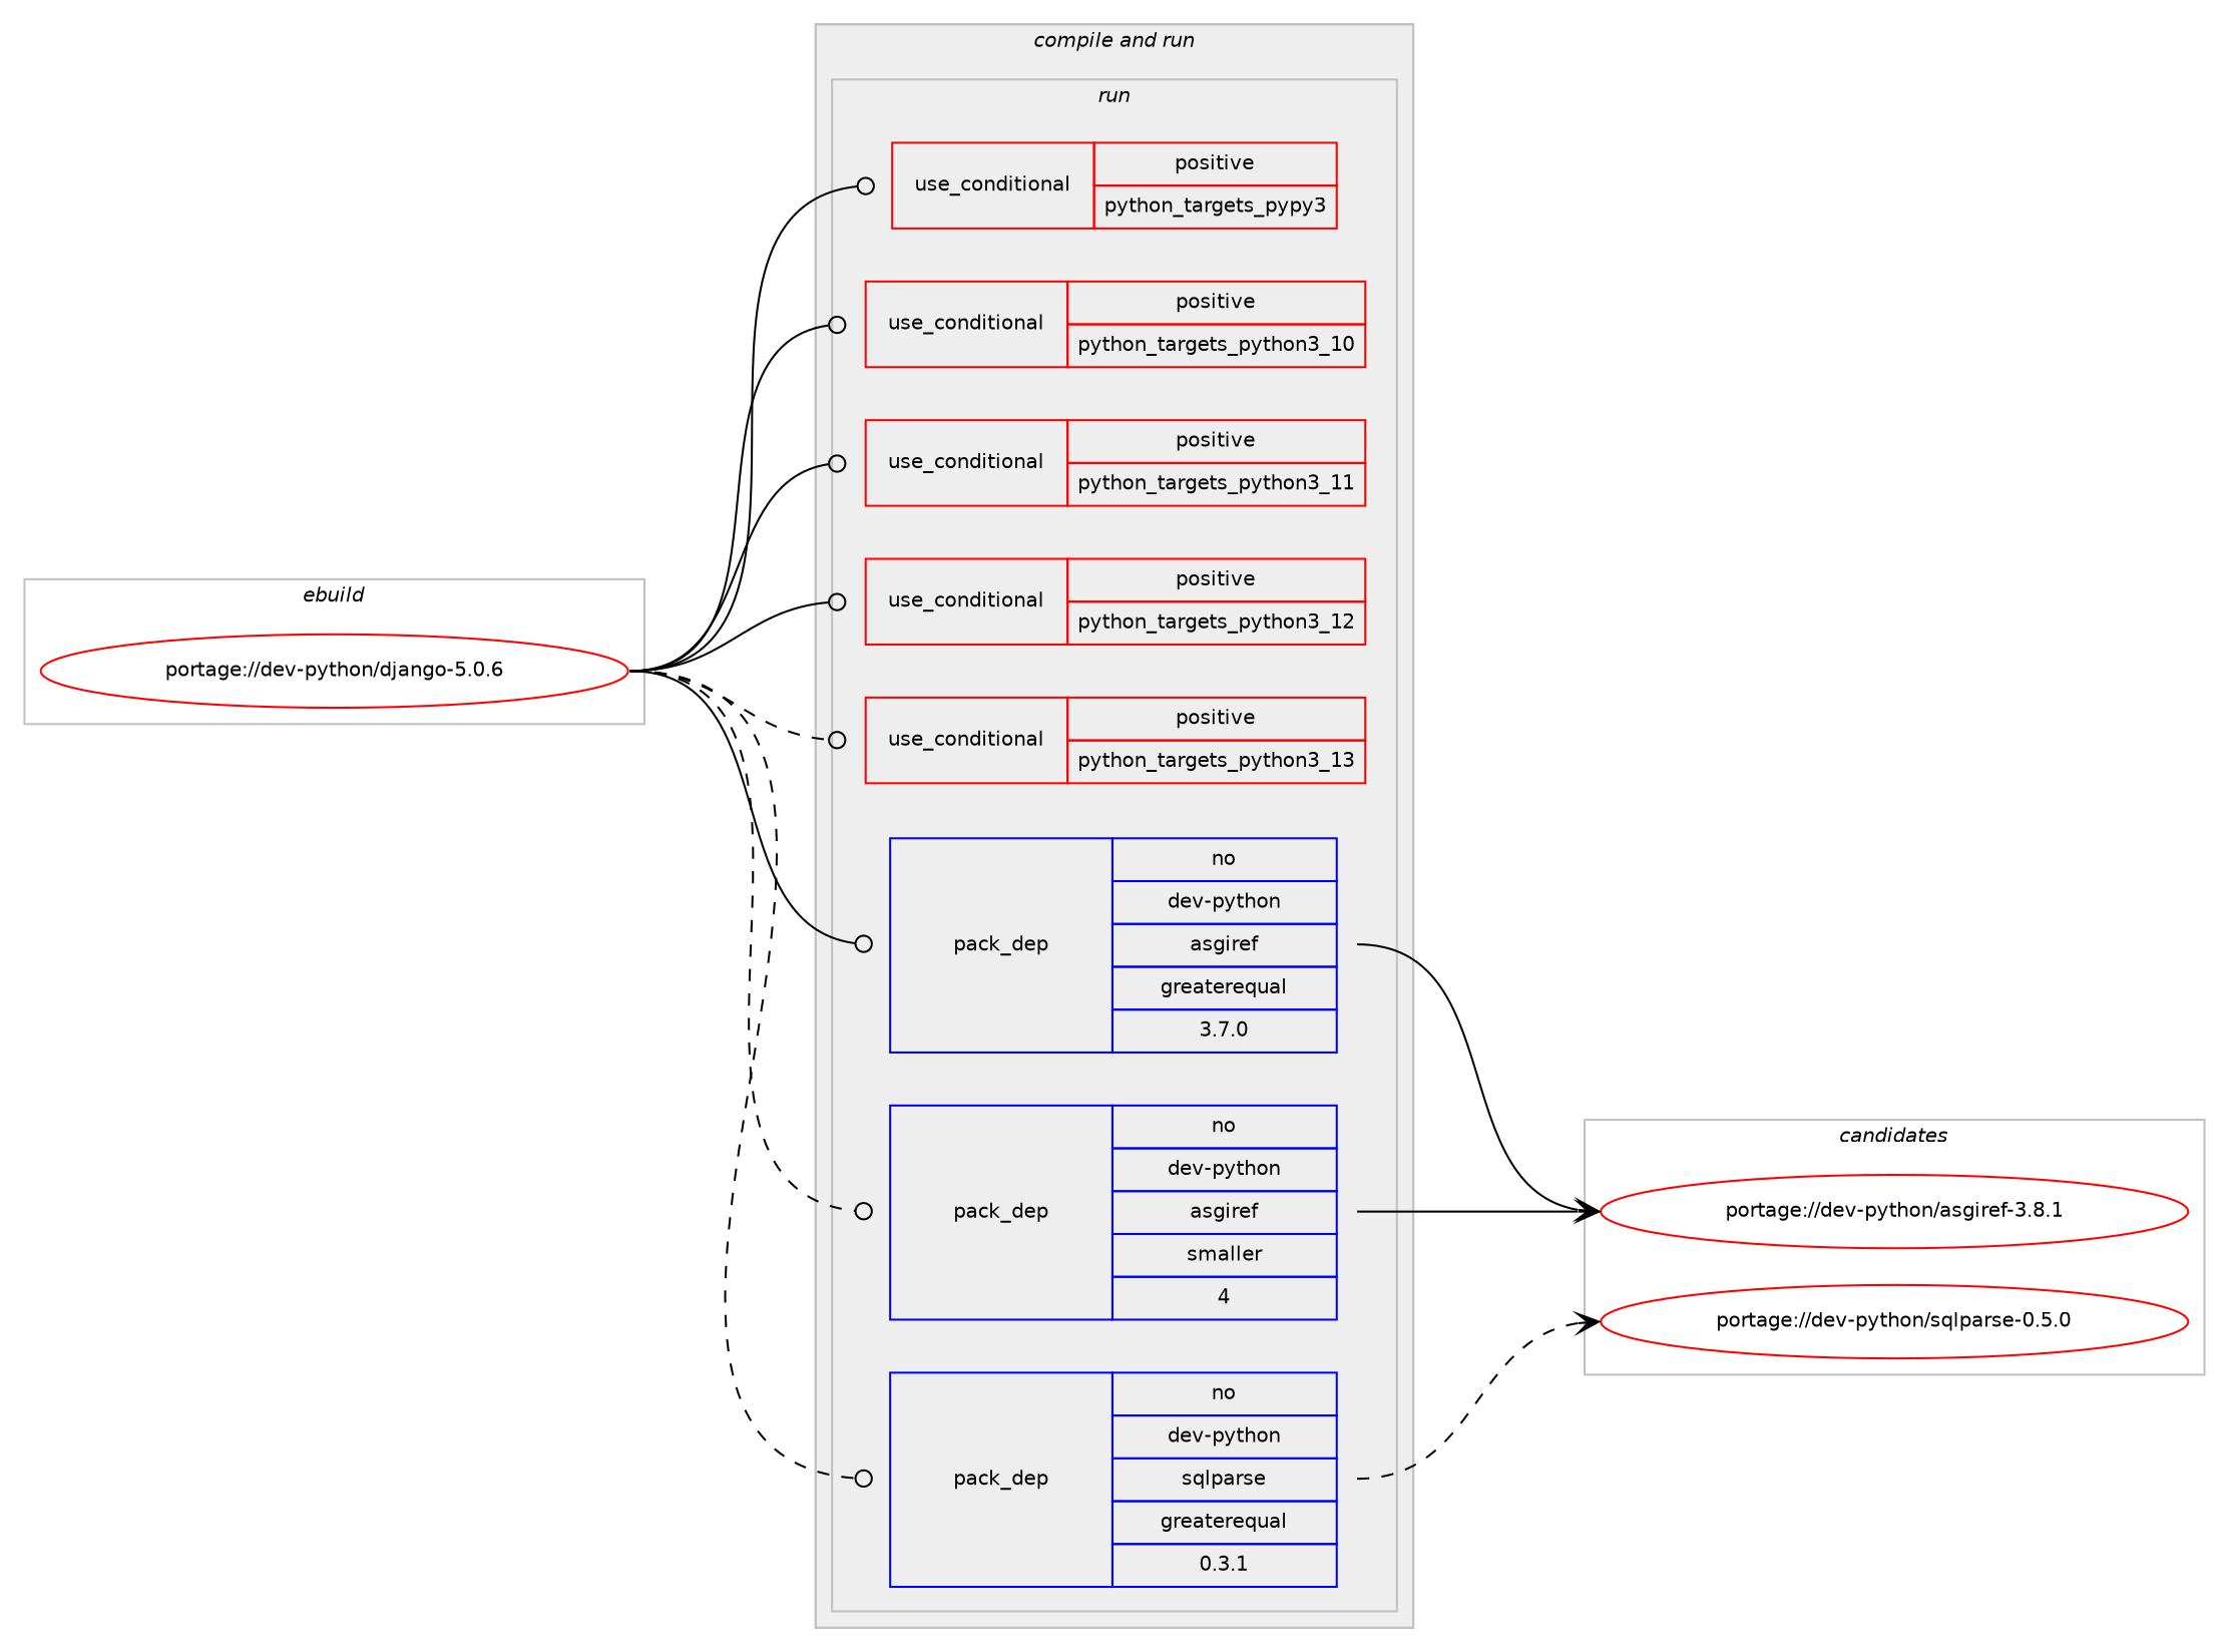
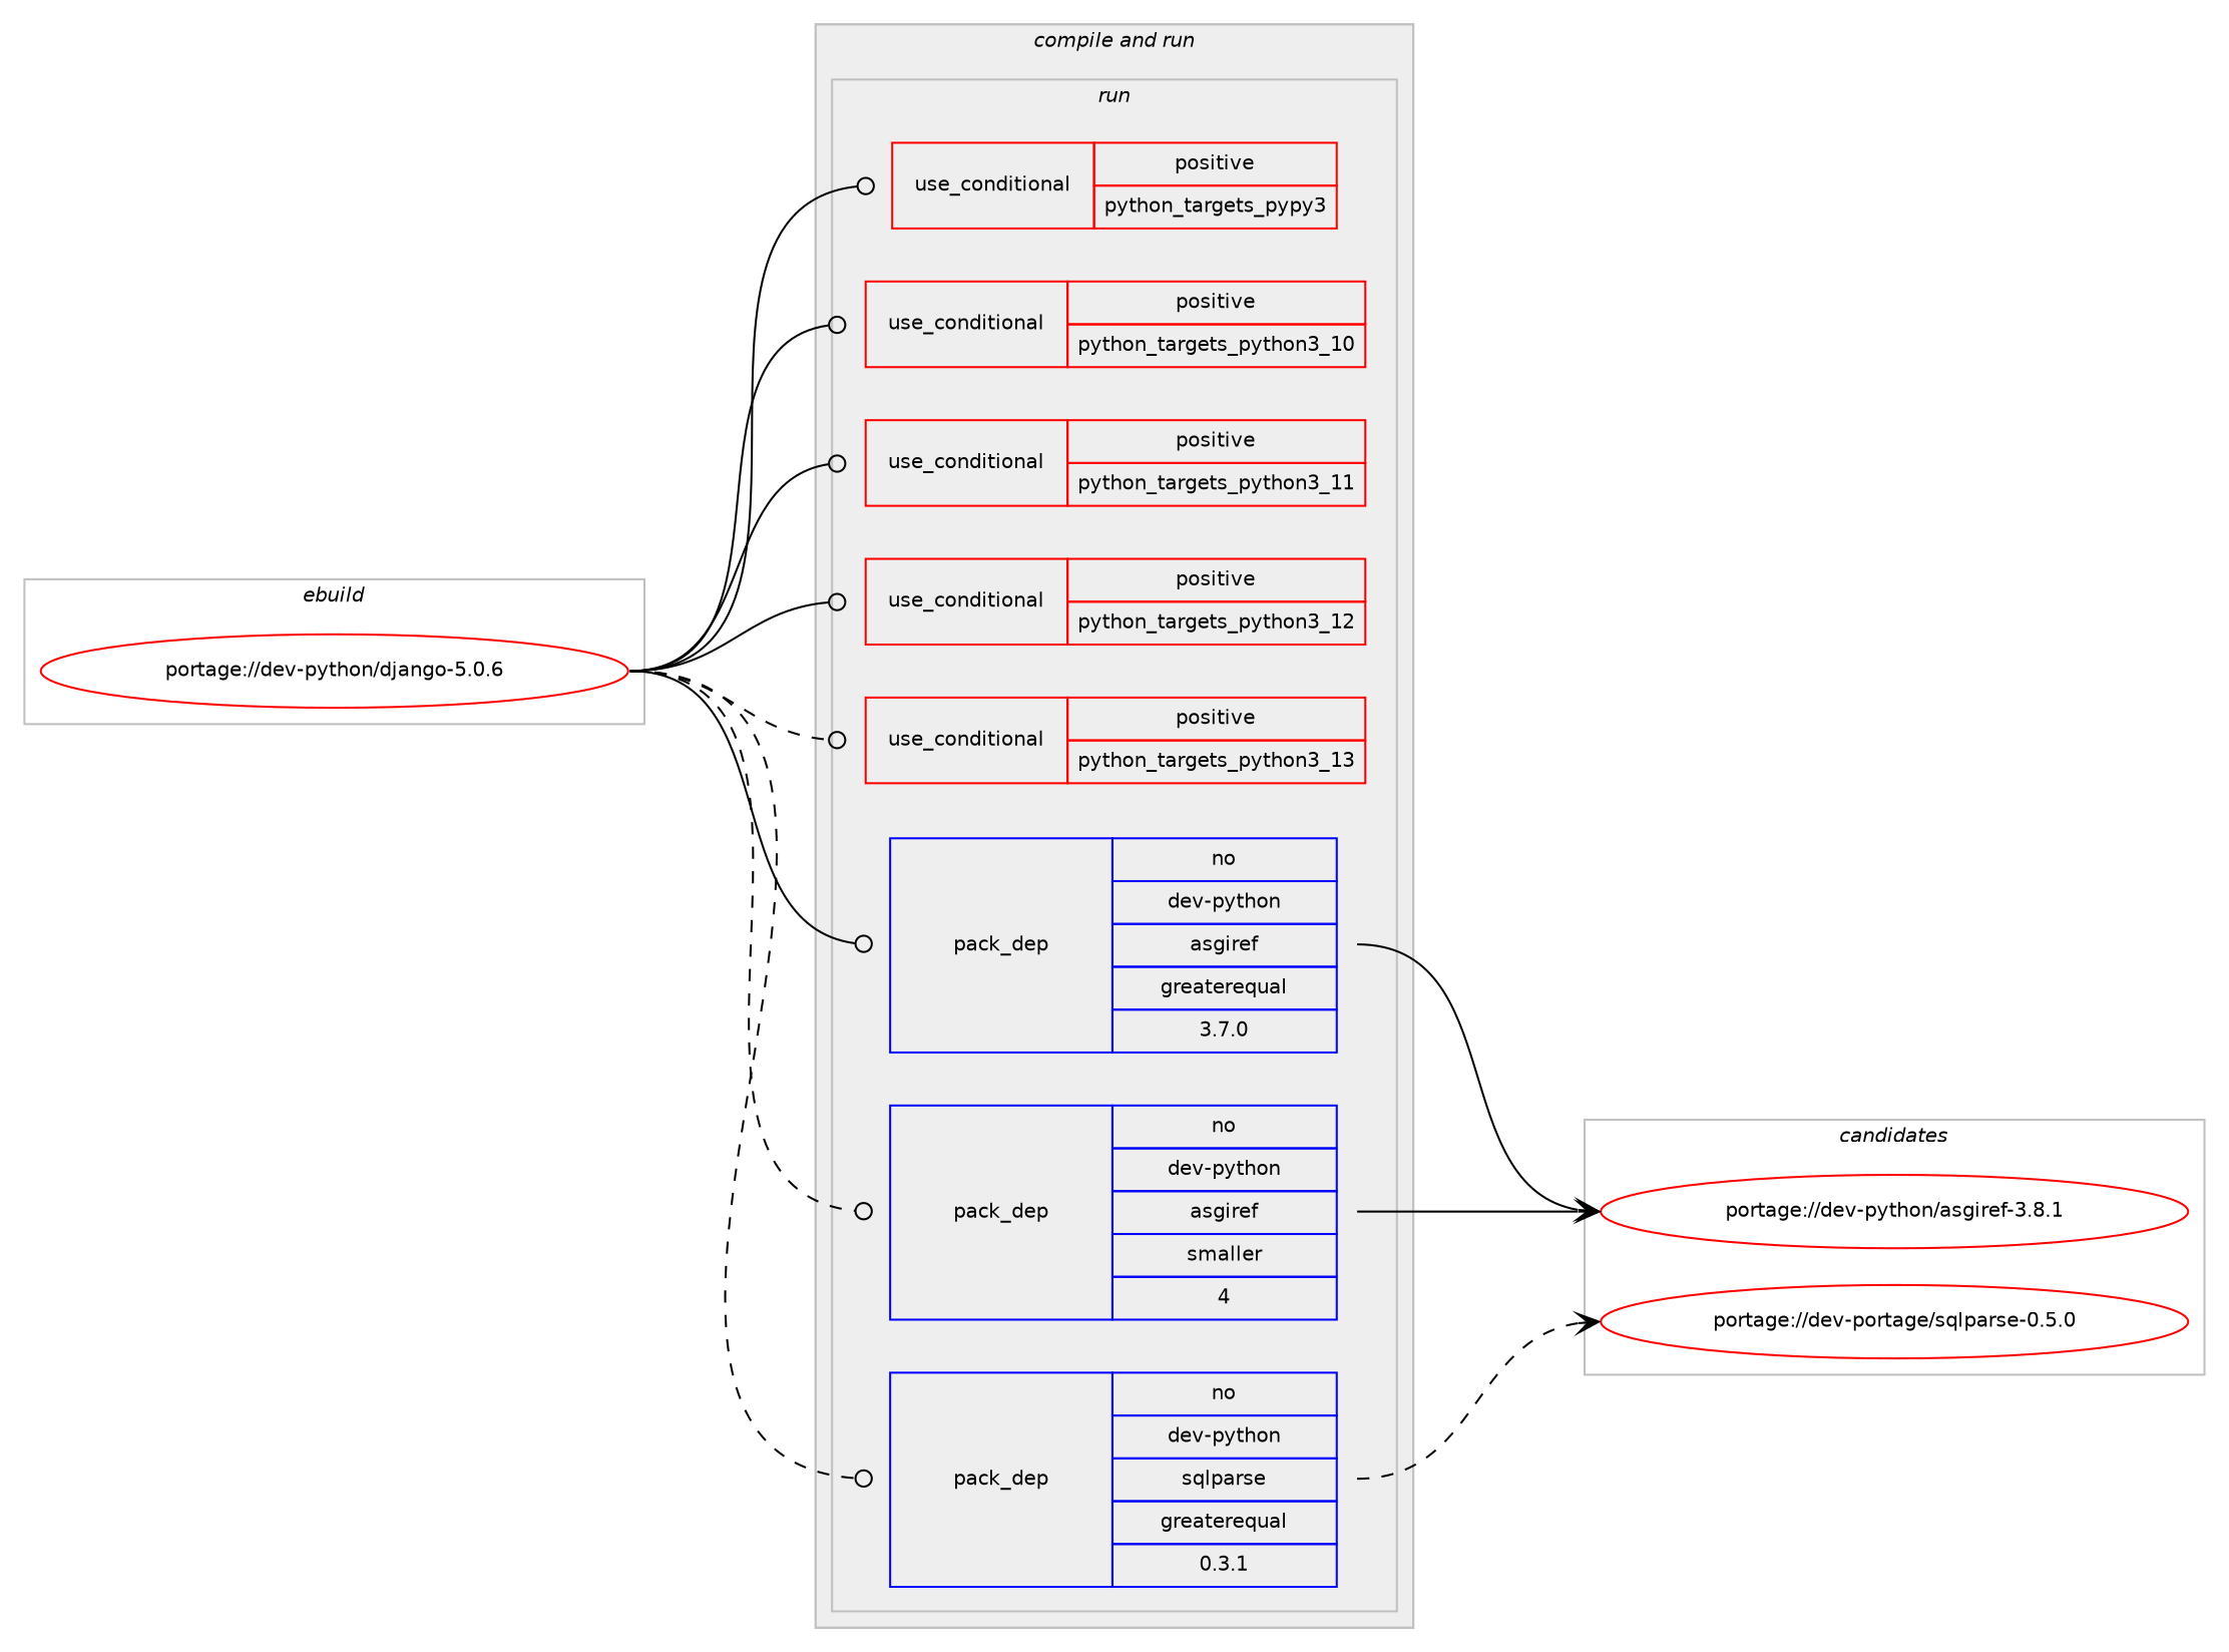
  digraph {
    compound=true
    concentrate=true
    fontname=Helvetica
    fontsize=10
    newrank=true
    rankdir=LR
    ranksep=1.5
    node [color=red fontname=Helvetica fontsize=10 shape=none]
    edge [arrowhead=odot headport=w style=solid tailport=e weight=20]
    n1 [label="portage://dev-python/django-5.0.6" width=4 shape=""]
    n2 [label=<<TABLE BORDER="0" CELLBORDER="1" CELLSPACING="0" CELLPADDING="4"><TR><TD ROWSPAN="3" CELLPADDING="10">use_conditional</TD></TR><TR><TD>positive</TD></TR><TR><TD>python_targets_pypy3</TD></TR></TABLE>>]
    n3 [label=<<TABLE BORDER="0" CELLBORDER="1" CELLSPACING="0" CELLPADDING="4"><TR><TD ROWSPAN="3" CELLPADDING="10">use_conditional</TD></TR><TR><TD>positive</TD></TR><TR><TD>python_targets_python3_10</TD></TR></TABLE>>]
    n4 [label=<<TABLE BORDER="0" CELLBORDER="1" CELLSPACING="0" CELLPADDING="4"><TR><TD ROWSPAN="3" CELLPADDING="10">use_conditional</TD></TR><TR><TD>positive</TD></TR><TR><TD>python_targets_python3_11</TD></TR></TABLE>>]
    n5 [label=<<TABLE BORDER="0" CELLBORDER="1" CELLSPACING="0" CELLPADDING="4"><TR><TD ROWSPAN="3" CELLPADDING="10">use_conditional</TD></TR><TR><TD>positive</TD></TR><TR><TD>python_targets_python3_12</TD></TR></TABLE>>]
    n6 [label=<<TABLE BORDER="0" CELLBORDER="1" CELLSPACING="0" CELLPADDING="4"><TR><TD ROWSPAN="3" CELLPADDING="10">use_conditional</TD></TR><TR><TD>positive</TD></TR><TR><TD>python_targets_python3_13</TD></TR></TABLE>>]
    n7 [color=blue label=<<TABLE BORDER="0" CELLBORDER="1" CELLSPACING="0" CELLPADDING="4" WIDTH="220"><TR><TD ROWSPAN="6" CELLPADDING="30">pack_dep</TD></TR><TR><TD WIDTH="110">no</TD></TR><TR><TD>dev-python</TD></TR><TR><TD>asgiref</TD></TR><TR><TD>greaterequal</TD></TR><TR><TD>3.7.0</TD></TR></TABLE>>]
    n8 [color=blue label=<<TABLE BORDER="0" CELLBORDER="1" CELLSPACING="0" CELLPADDING="4" WIDTH="220"><TR><TD ROWSPAN="6" CELLPADDING="30">pack_dep</TD></TR><TR><TD WIDTH="110">no</TD></TR><TR><TD>dev-python</TD></TR><TR><TD>asgiref</TD></TR><TR><TD>smaller</TD></TR><TR><TD>4</TD></TR></TABLE>>]
    n9 [color=blue label=<<TABLE BORDER="0" CELLBORDER="1" CELLSPACING="0" CELLPADDING="4" WIDTH="220"><TR><TD ROWSPAN="6" CELLPADDING="30">pack_dep</TD></TR><TR><TD WIDTH="110">no</TD></TR><TR><TD>dev-python</TD></TR><TR><TD>sqlparse</TD></TR><TR><TD>greaterequal</TD></TR><TR><TD>0.3.1</TD></TR></TABLE>>]
    n10 [label="portage://dev-python/asgiref-3.8.1" width=4 shape=""]
-   n11 [label="portage://dev-python/sqlparse-0.5.0" width=4 shape=""]
+   n11 [label="portage://dev-portage/sqlparse-0.5.0" width=4 shape=""]
    subgraph cluster_1 {
      color=gray
      label=<<i>ebuild</i>>
      rank=same
      n1
    }
    subgraph cluster_2 {
      color=gray
      label=<<i>dependencies</i>>
      subgraph cluster_3 {
        color=gray
        fillcolor="#eeeeee"
        label=<<i>compile</i>>
        style=filled
      }
      subgraph cluster_4 {
        color=gray
        fillcolor="#eeeeee"
        label=<<i>compile and run</i>>
        style=filled
      }
      subgraph cluster_5 {
        color=gray
        fillcolor="#eeeeee"
        label=<<i>run</i>>
        style=filled
        subgraph sub_6 {
          color=gray
          fillcolor="#eeeeee"
          label=<<i>run</i>>
          style=filled
          n2
        }
        subgraph sub_7 {
          color=gray
          fillcolor="#eeeeee"
          label=<<i>run</i>>
          style=filled
          n3
        }
        subgraph sub_8 {
          color=gray
          fillcolor="#eeeeee"
          label=<<i>run</i>>
          style=filled
          n4
        }
        subgraph sub_9 {
          color=gray
          fillcolor="#eeeeee"
          label=<<i>run</i>>
          style=filled
          n5
        }
        subgraph sub_10 {
          color=gray
          fillcolor="#eeeeee"
          label=<<i>run</i>>
          style=filled
          n6
        }
        subgraph sub_11 {
          color=gray
          fillcolor="#eeeeee"
          label=<<i>run</i>>
          style=filled
          n7
        }
        subgraph sub_12 {
          color=gray
          fillcolor="#eeeeee"
          label=<<i>run</i>>
          style=filled
          n8
        }
        subgraph sub_13 {
          color=gray
          fillcolor="#eeeeee"
          label=<<i>run</i>>
          style=filled
          n9
        }
      }
    }
    subgraph cluster_14 {
      color=gray
      label=<<i>candidates</i>>
      rank=same
      subgraph sub_15 {
        color=black
        label=<<i>candidates</i>>
        nodesep=1
        rank=same
        n10
      }
      subgraph sub_16 {
        color=black
        label=<<i>candidates</i>>
        nodesep=1
        rank=same
        n10
      }
      subgraph sub_17 {
        color=black
        label=<<i>candidates</i>>
        nodesep=1
        rank=same
        n11
      }
    }
    n1 -> n2
    n1 -> n3
    n1 -> n4
    n1 -> n5
    n1 -> n6 [style=dashed]
    n1 -> n7
    n1 -> n8 [style=dashed]
    n1 -> n9 [style=dashed]
    n7 -> n10 [arrowhead=vee weight=100]
    n8 -> n10 [arrowhead=vee weight=100]
    n9 -> n11 [arrowhead=vee style=dashed weight=100]
  }
